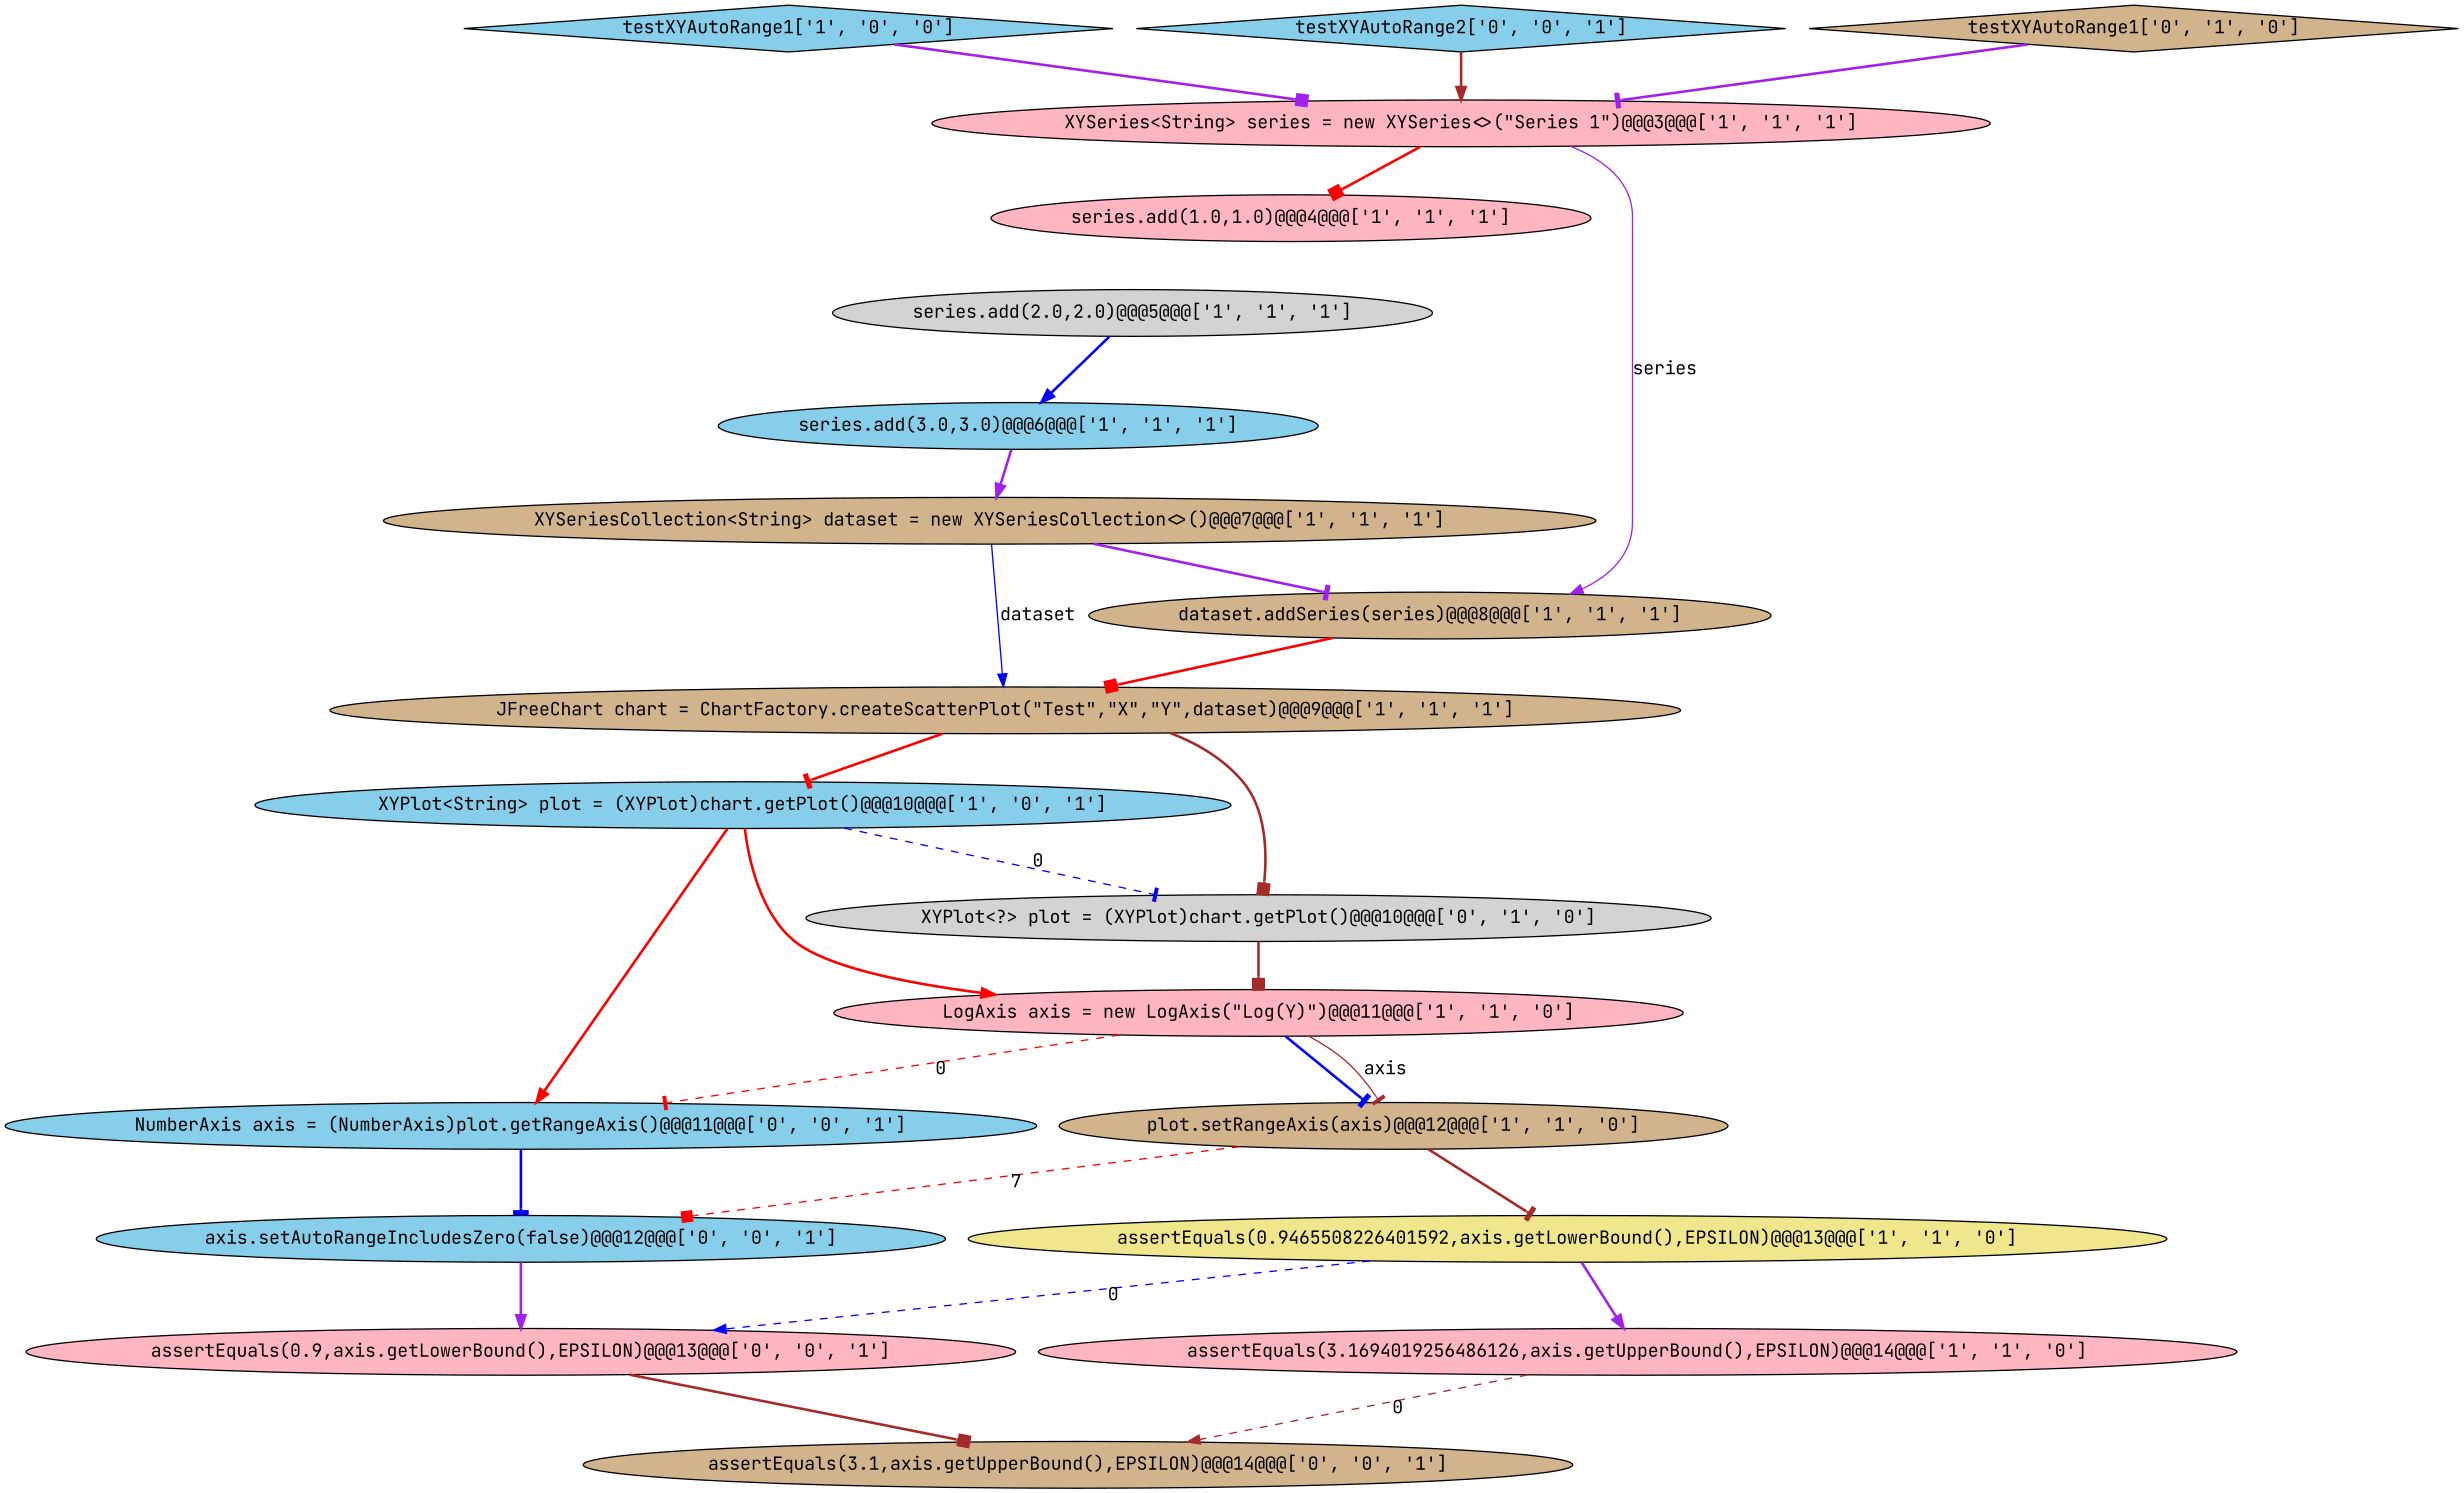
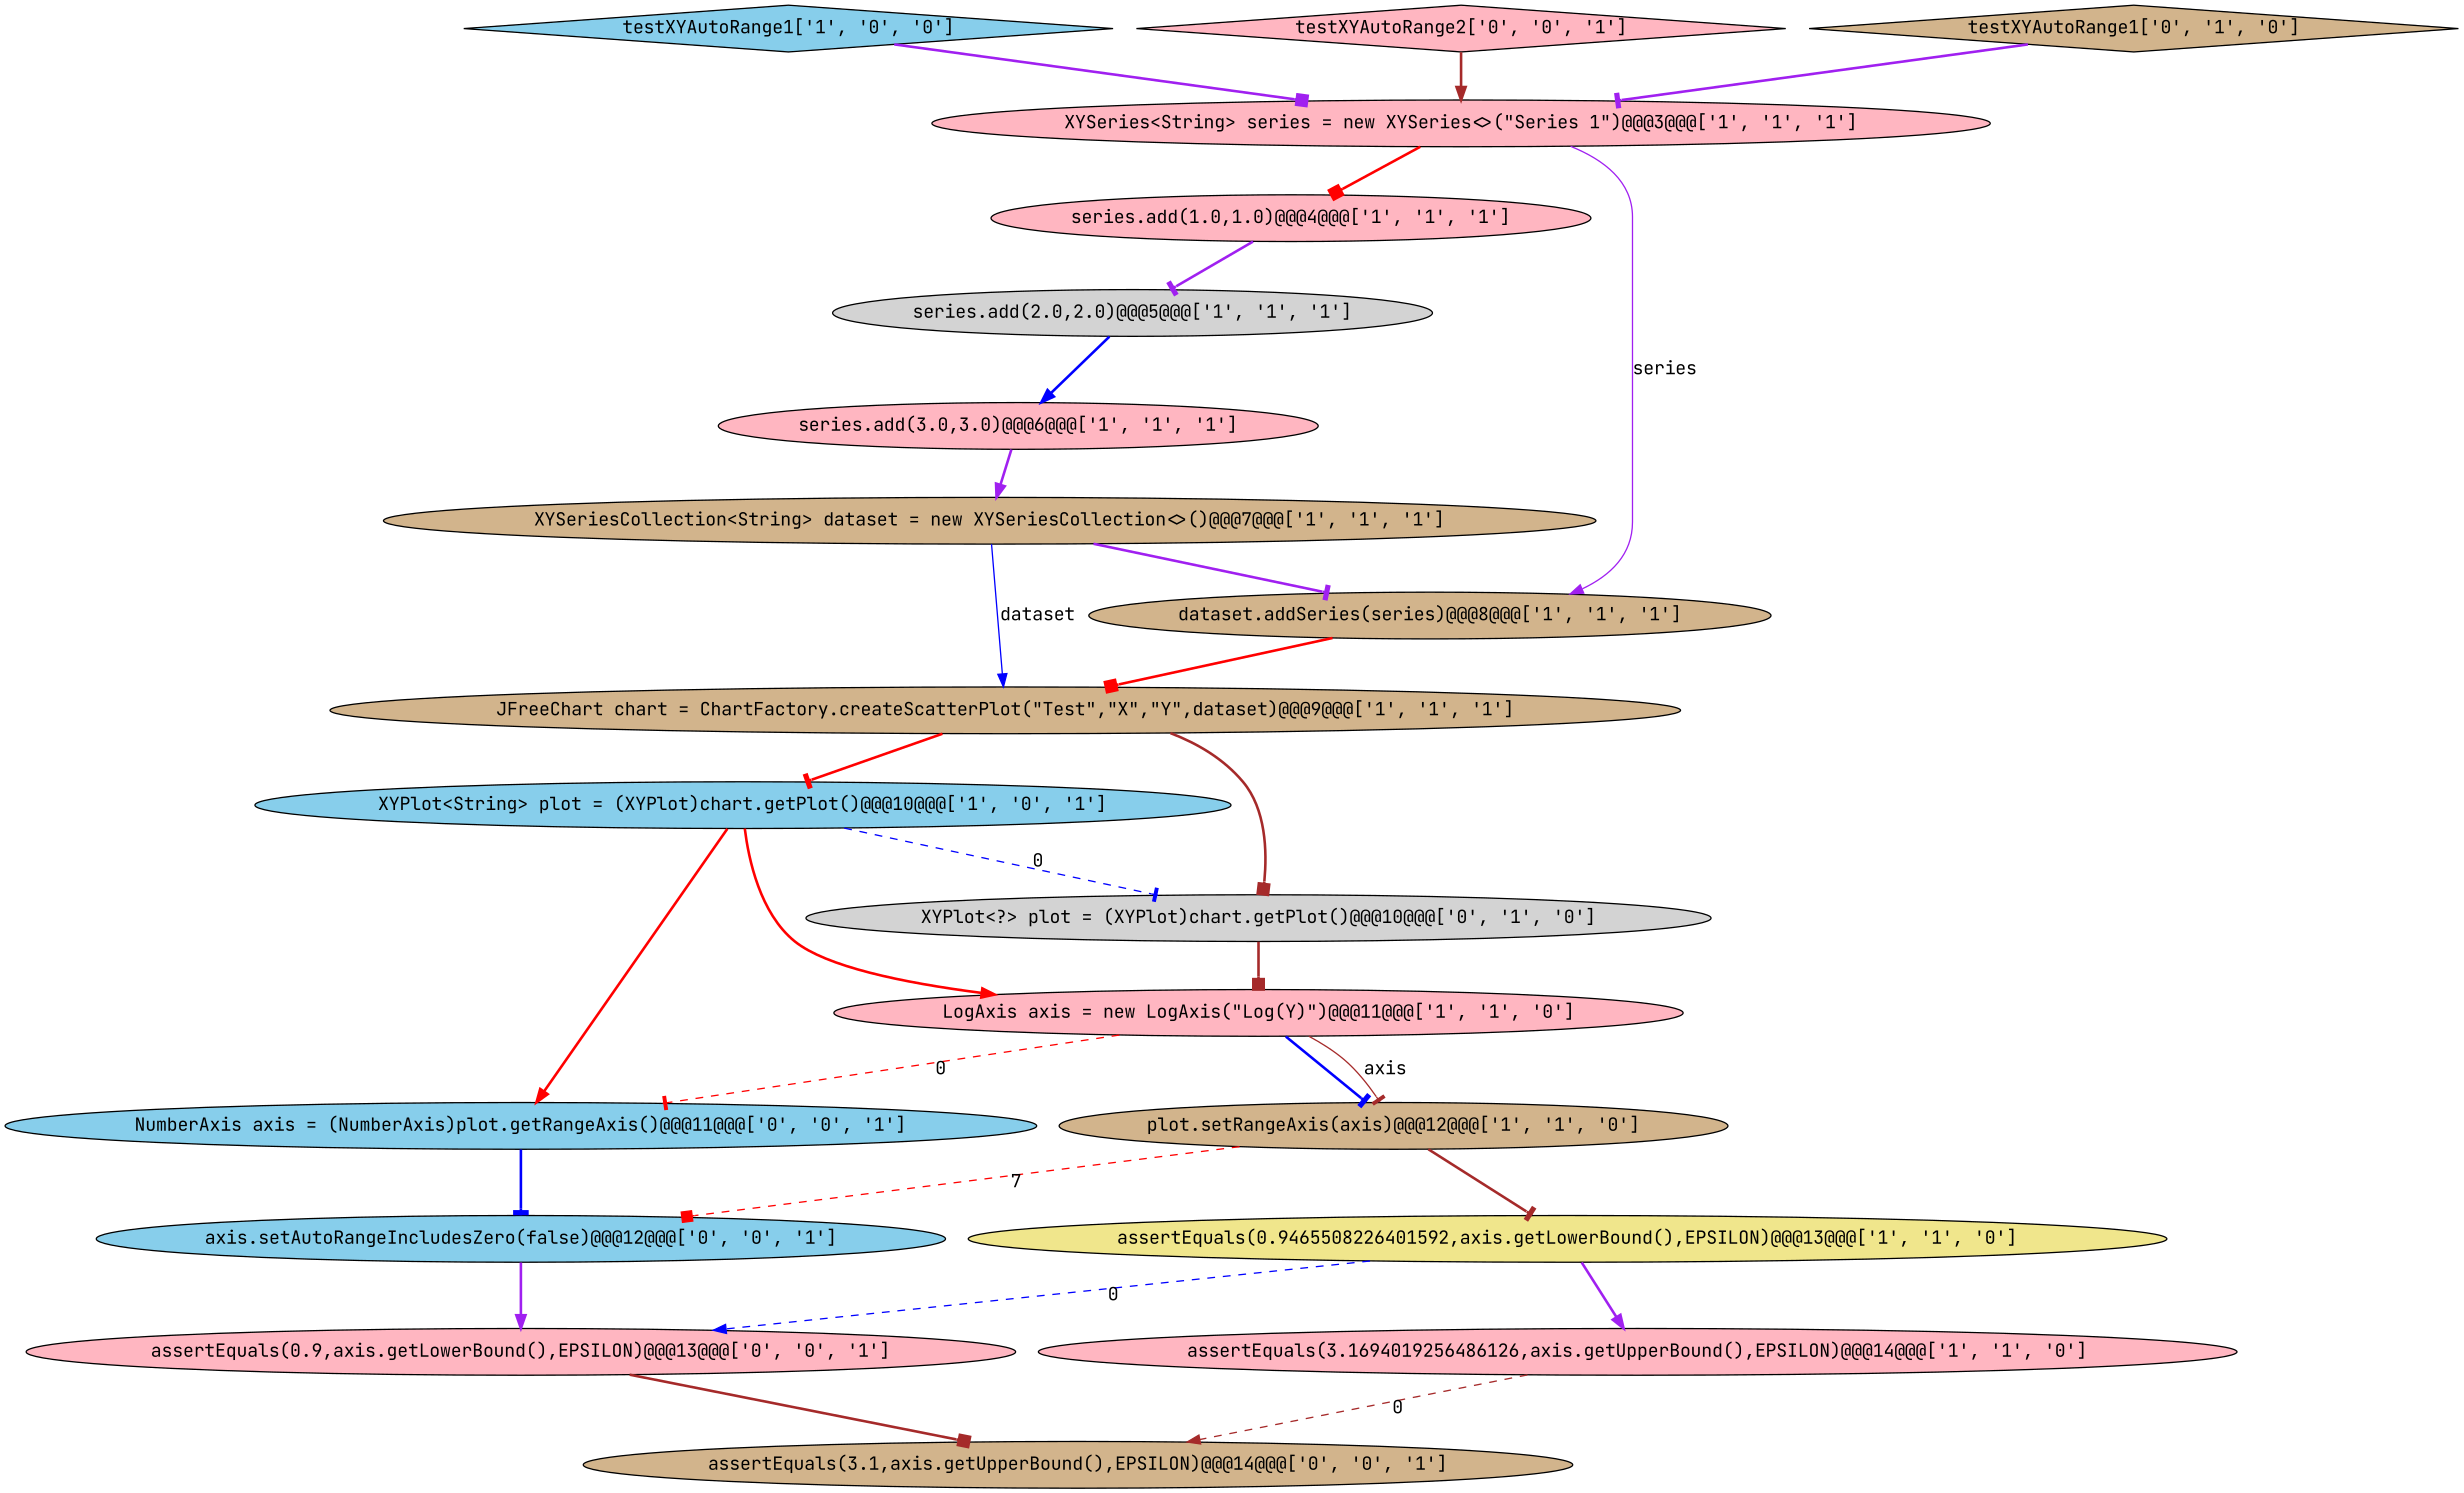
  digraph {
    fontname="JetBrains Mono"
    node [fillcolor=lightpink fontname="JetBrains Mono" shape=ellipse style=filled]
    edge [arrowhead=normal color=purple fontname="JetBrains Mono" style=bold]
    n1 [label="series.add(1.0,1.0)@@@4@@@['1', '1', '1']"]
    n2 [fillcolor=lightgrey label="series.add(2.0,2.0)@@@5@@@['1', '1', '1']"]
-   n3 [fillcolor=skyblue label="series.add(3.0,3.0)@@@6@@@['1', '1', '1']"]
+   n3 [label="series.add(3.0,3.0)@@@6@@@['1', '1', '1']"]
    n4 [fillcolor=tan label="JFreeChart chart = ChartFactory.createScatterPlot(\"Test\",\"X\",\"Y\",dataset)@@@9@@@['1', '1', '1']"]
    n5 [fillcolor=lightgrey label="XYPlot<?> plot = (XYPlot)chart.getPlot()@@@10@@@['0', '1', '0']"]
    n6 [fillcolor=skyblue label="XYPlot<String> plot = (XYPlot)chart.getPlot()@@@10@@@['1', '0', '1']"]
    n7 [label="LogAxis axis = new LogAxis(\"Log(Y)\")@@@11@@@['1', '1', '0']"]
    n8 [fillcolor=skyblue label="NumberAxis axis = (NumberAxis)plot.getRangeAxis()@@@11@@@['0', '0', '1']"]
    n9 [label="assertEquals(0.9,axis.getLowerBound(),EPSILON)@@@13@@@['0', '0', '1']"]
    n10 [fillcolor=tan label="assertEquals(3.1,axis.getUpperBound(),EPSILON)@@@14@@@['0', '0', '1']"]
    n11 [fillcolor=skyblue label="axis.setAutoRangeIncludesZero(false)@@@12@@@['0', '0', '1']"]
    n12 [fillcolor=tan label="plot.setRangeAxis(axis)@@@12@@@['1', '1', '0']"]
    n13 [fillcolor=khaki label="assertEquals(0.9465508226401592,axis.getLowerBound(),EPSILON)@@@13@@@['1', '1', '0']"]
    n14 [label="assertEquals(3.1694019256486126,axis.getUpperBound(),EPSILON)@@@14@@@['1', '1', '0']"]
    n15 [fillcolor=tan label="XYSeriesCollection<String> dataset = new XYSeriesCollection<>()@@@7@@@['1', '1', '1']"]
    n16 [fillcolor=tan label="dataset.addSeries(series)@@@8@@@['1', '1', '1']"]
    n17 [fillcolor=skyblue label="testXYAutoRange1['1', '0', '0']" shape=diamond]
    n18 [label="XYSeries<String> series = new XYSeries<>(\"Series 1\")@@@3@@@['1', '1', '1']"]
-   n19 [fillcolor=skyblue label="testXYAutoRange2['0', '0', '1']" shape=diamond]
+   n19 [label="testXYAutoRange2['0', '0', '1']" shape=diamond]
    n20 [fillcolor=tan label="testXYAutoRange1['0', '1', '0']" shape=diamond]
+   n1 -> n2 [arrowhead=tee]
    n2 -> n3 [color=blue]
    n3 -> n15
    n4 -> n5 [arrowhead=box color=brown]
    n4 -> n6 [arrowhead=tee color=red]
    n5 -> n7 [arrowhead=box color=brown]
    n6 -> n5 [arrowhead=tee color=blue label=0 style=dashed]
    n6 -> n7 [color=red]
    n6 -> n8 [color=red]
    n7 -> n8 [arrowhead=tee color=red label=0 style=dashed]
    n7 -> n12 [arrowhead=tee color=blue]
    n7 -> n12 [arrowhead=tee color=brown label=axis style=solid]
    n8 -> n11 [arrowhead=tee color=blue]
    n9 -> n10 [arrowhead=box color=brown]
    n11 -> n9
    n12 -> n11 [arrowhead=box color=red label=7 style=dashed]
    n12 -> n13 [arrowhead=tee color=brown]
    n13 -> n9 [color=blue label=0 style=dashed]
    n13 -> n14
    n14 -> n10 [color=brown label=0 style=dashed]
    n15 -> n4 [color=blue label=dataset style=solid]
    n15 -> n16 [arrowhead=tee]
    n16 -> n4 [arrowhead=box color=red]
    n17 -> n18 [arrowhead=box]
    n18 -> n1 [arrowhead=box color=red]
    n18 -> n16 [label=series style=solid]
    n19 -> n18 [color=brown]
    n20 -> n18 [arrowhead=tee]
  }
